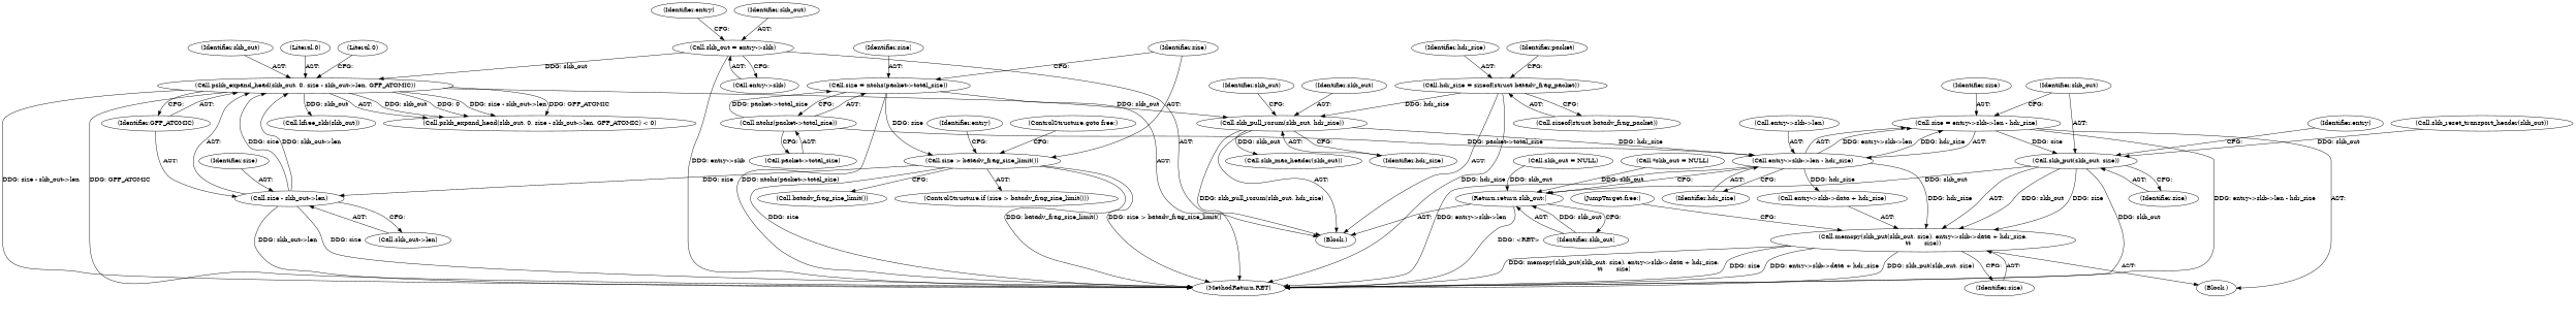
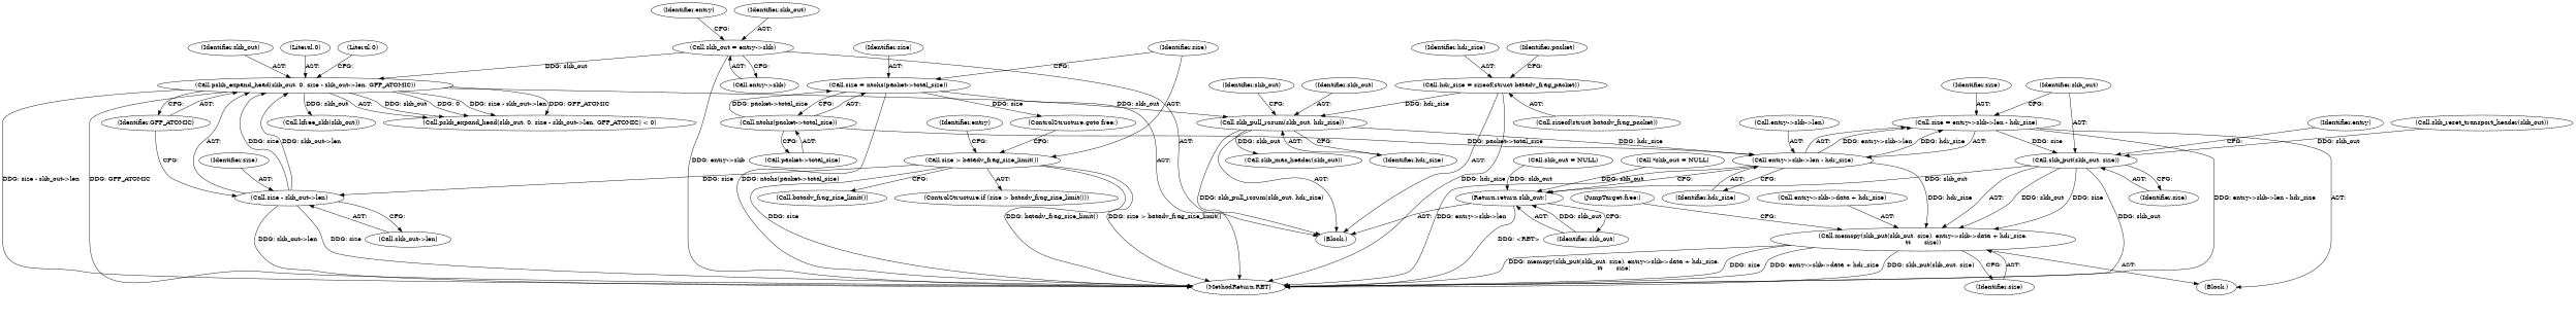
  digraph {
    n1 [label="(Call,size = entry->skb->len - hdr_size)"]
    n2 [label="(Call,entry->skb->len - hdr_size)"]
    n3 [label="(Call,skb_put(skb_out, size))"]
    n4 [label="(Block,)"]
    n5 [label="(MethodReturn,RET)"]
    n6 [label="(Call,memcpy(skb_put(skb_out, size), entry->skb->data + hdr_size,\n\t\t       size))"]
    n7 [label="(Call,entry->skb->data + hdr_size)"]
    n8 [label="(Identifier,hdr_size)"]
    n9 [label="(Return,return skb_out;)"]
    n10 [label="(Identifier,size)"]
    n11 [label="(Identifier,size)"]
    n12 [label="(Call,skb_pull_rcsum(skb_out, hdr_size))"]
    n13 [label="(Call,skb_mac_header(skb_out))"]
    n14 [label="(Block,)"]
    n15 [label="(Identifier,hdr_size)"]
    n16 [label="(Call,pskb_expand_head(skb_out, 0, size - skb_out->len, GFP_ATOMIC))"]
    n17 [label="(Call,kfree_skb(skb_out))"]
    n18 [label="(Call,pskb_expand_head(skb_out, 0, size - skb_out->len, GFP_ATOMIC) < 0)"]
    n19 [label="(Identifier,GFP_ATOMIC)"]
    n20 [label="(Call,size - skb_out->len)"]
    n21 [label="(Call,skb_out = entry->skb)"]
    n22 [label="(Call,entry->skb)"]
    n23 [label="(Call,skb_out->len)"]
    n24 [label="(Call,size > batadv_frag_size_limit())"]
    n25 [label="(Call,batadv_frag_size_limit())"]
    n26 [label="(ControlStructure,if (size > batadv_frag_size_limit()))"]
    n27 [label="(Call,size = ntohs(packet->total_size))"]
    n28 [label="(Call,ntohs(packet->total_size))"]
    n29 [label="(Call,packet->total_size)"]
    n30 [label="(Call,hdr_size = sizeof(struct batadv_frag_packet))"]
    n31 [label="(Call,sizeof(struct batadv_frag_packet))"]
    n32 [label="(Identifier,skb_out)"]
    n33 [label="(ControlStructure,goto free;)"]
    n34 [label="(Identifier,entry)"]
    n35 [label="(Identifier,skb_out)"]
    n36 [label="(Identifier,size)"]
    n37 [label="(Identifier,entry)"]
    n38 [label="(Identifier,size)"]
    n39 [label="(Call,skb_out = NULL)"]
    n40 [label="(Identifier,skb_out)"]
    n41 [label="(JumpTarget,free:)"]
    n42 [label="(Call,skb_reset_transport_header(skb_out))"]
    n43 [label="(Call,*skb_out = NULL)"]
    n44 [label="(Literal,0)"]
    n45 [label="(Identifier,hdr_size)"]
    n46 [label="(Identifier,skb_out)"]
    n47 [label="(Identifier,skb_out)"]
    n48 [label="(Literal,0)"]
    n49 [label="(Call,entry->skb->len)"]
    n50 [label="(Identifier,skb_out)"]
    n51 [label="(Identifier,size)"]
    n52 [label="(Identifier,entry)"]
    n53 [label="(Identifier,size)"]
    n54 [label="(Identifier,packet)"]
    n1 -> n2 [label="AST: "]
    n1 -> n3 [label="DDG: size"]
    n1 -> n4 [label="AST: "]
    n1 -> n5 [label="DDG: entry->skb->len - hdr_size"]
    n2 -> n1 [label="AST: "]
    n2 -> n1 [label="DDG: entry->skb->len"]
    n2 -> n1 [label="DDG: hdr_size"]
    n2 -> n5 [label="DDG: entry->skb->len"]
    n2 -> n6 [label="DDG: hdr_size"]
-   n2 -> n7 [label="DDG: hdr_size"]
    n2 -> n8 [label="CFG: "]
    n2 -> n9 [label="CFG: "]
    n3 -> n5 [label="DDG: skb_out"]
    n3 -> n6 [label="AST: "]
    n3 -> n6 [label="DDG: skb_out"]
    n3 -> n6 [label="DDG: size"]
    n3 -> n9 [label="DDG: skb_out"]
    n3 -> n10 [label="CFG: "]
    n6 -> n4 [label="AST: "]
    n6 -> n5 [label="DDG: memcpy(skb_put(skb_out, size), entry->skb->data + hdr_size,\n\t\t       size)"]
    n6 -> n5 [label="DDG: size"]
    n6 -> n5 [label="DDG: entry->skb->data + hdr_size"]
    n6 -> n5 [label="DDG: skb_put(skb_out, size)"]
    n6 -> n11 [label="CFG: "]
    n7 -> n6 [label="AST: "]
    n8 -> n2 [label="AST: "]
    n9 -> n5 [label="DDG: <RET>"]
    n9 -> n14 [label="AST: "]
    n9 -> n32 [label="CFG: "]
    n10 -> n3 [label="AST: "]
    n11 -> n6 [label="AST: "]
    n12 -> n2 [label="DDG: hdr_size"]
    n12 -> n5 [label="DDG: skb_pull_rcsum(skb_out, hdr_size)"]
    n12 -> n13 [label="DDG: skb_out"]
    n12 -> n14 [label="AST: "]
    n12 -> n15 [label="CFG: "]
    n15 -> n12 [label="AST: "]
    n16 -> n5 [label="DDG: size - skb_out->len"]
    n16 -> n5 [label="DDG: GFP_ATOMIC"]
    n16 -> n12 [label="DDG: skb_out"]
    n16 -> n17 [label="DDG: skb_out"]
    n16 -> n18 [label="AST: "]
    n16 -> n18 [label="DDG: skb_out"]
    n16 -> n18 [label="DDG: 0"]
    n16 -> n18 [label="DDG: size - skb_out->len"]
    n16 -> n18 [label="DDG: GFP_ATOMIC"]
    n16 -> n19 [label="CFG: "]
    n19 -> n16 [label="AST: "]
-   n19 -> n20 [label="AST: "]
+   n19 -> n20 [label="CFG: "]
    n20 -> n5 [label="DDG: skb_out->len"]
    n20 -> n5 [label="DDG: size"]
    n20 -> n16 [label="AST: "]
    n20 -> n16 [label="DDG: size"]
    n20 -> n16 [label="DDG: skb_out->len"]
    n20 -> n23 [label="CFG: "]
    n21 -> n5 [label="DDG: entry->skb"]
    n21 -> n14 [label="AST: "]
    n21 -> n16 [label="DDG: skb_out"]
    n21 -> n22 [label="CFG: "]
    n22 -> n21 [label="AST: "]
    n23 -> n20 [label="AST: "]
    n24 -> n5 [label="DDG: batadv_frag_size_limit()"]
    n24 -> n5 [label="DDG: size > batadv_frag_size_limit()"]
    n24 -> n5 [label="DDG: size"]
    n24 -> n20 [label="DDG: size"]
    n24 -> n25 [label="CFG: "]
    n24 -> n26 [label="AST: "]
    n27 -> n5 [label="DDG: ntohs(packet->total_size)"]
    n27 -> n14 [label="AST: "]
-   n27 -> n24 [label="DDG: size"]
+   n27 -> n33 [label="DDG: size"]
    n27 -> n28 [label="CFG: "]
    n28 -> n2 [label="DDG: packet->total_size"]
    n28 -> n27 [label="AST: "]
    n28 -> n27 [label="DDG: packet->total_size"]
    n28 -> n29 [label="CFG: "]
    n29 -> n28 [label="AST: "]
    n30 -> n5 [label="DDG: hdr_size"]
    n30 -> n12 [label="DDG: hdr_size"]
    n30 -> n14 [label="AST: "]
-   n30 -> n31 [label="CFG: "]
    n31 -> n30 [label="AST: "]
    n32 -> n9 [label="AST: "]
    n32 -> n9 [label="DDG: skb_out"]
    n33 -> n24 [label="CFG: "]
    n34 -> n21 [label="CFG: "]
    n35 -> n12 [label="CFG: "]
    n36 -> n24 [label="AST: "]
    n36 -> n27 [label="CFG: "]
    n37 -> n24 [label="CFG: "]
    n38 -> n27 [label="AST: "]
    n39 -> n9 [label="DDG: skb_out"]
    n40 -> n16 [label="AST: "]
    n41 -> n6 [label="CFG: "]
    n42 -> n3 [label="DDG: skb_out"]
    n43 -> n9 [label="DDG: skb_out"]
    n44 -> n16 [label="AST: "]
    n45 -> n30 [label="AST: "]
    n46 -> n1 [label="CFG: "]
    n46 -> n3 [label="AST: "]
    n47 -> n21 [label="AST: "]
    n48 -> n16 [label="CFG: "]
    n49 -> n2 [label="AST: "]
    n50 -> n12 [label="AST: "]
    n51 -> n20 [label="AST: "]
    n52 -> n3 [label="CFG: "]
    n53 -> n1 [label="AST: "]
    n54 -> n30 [label="CFG: "]
  }
